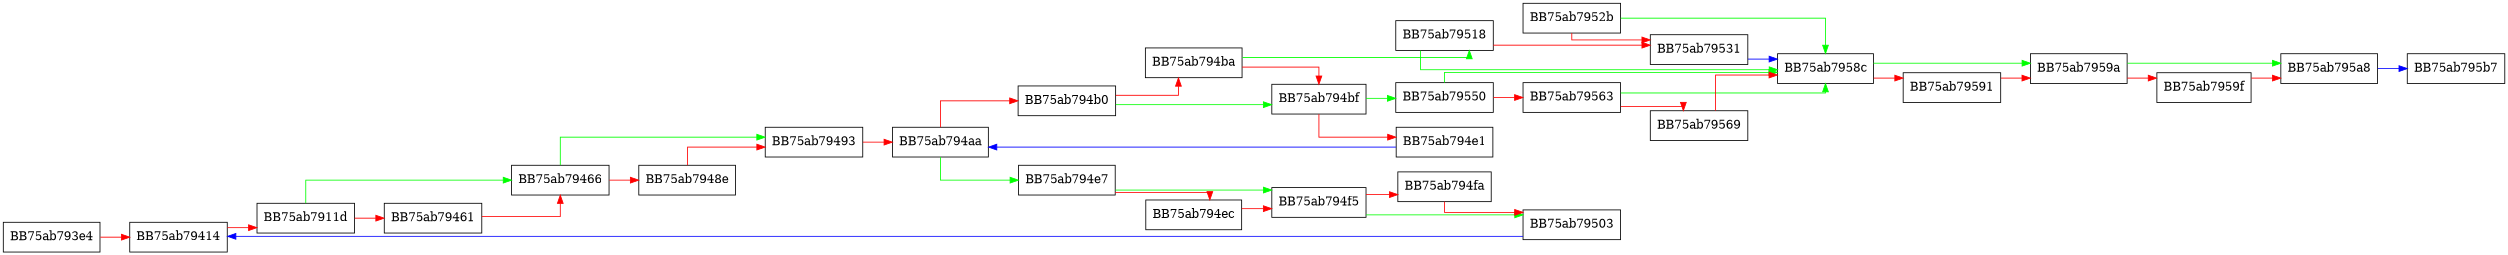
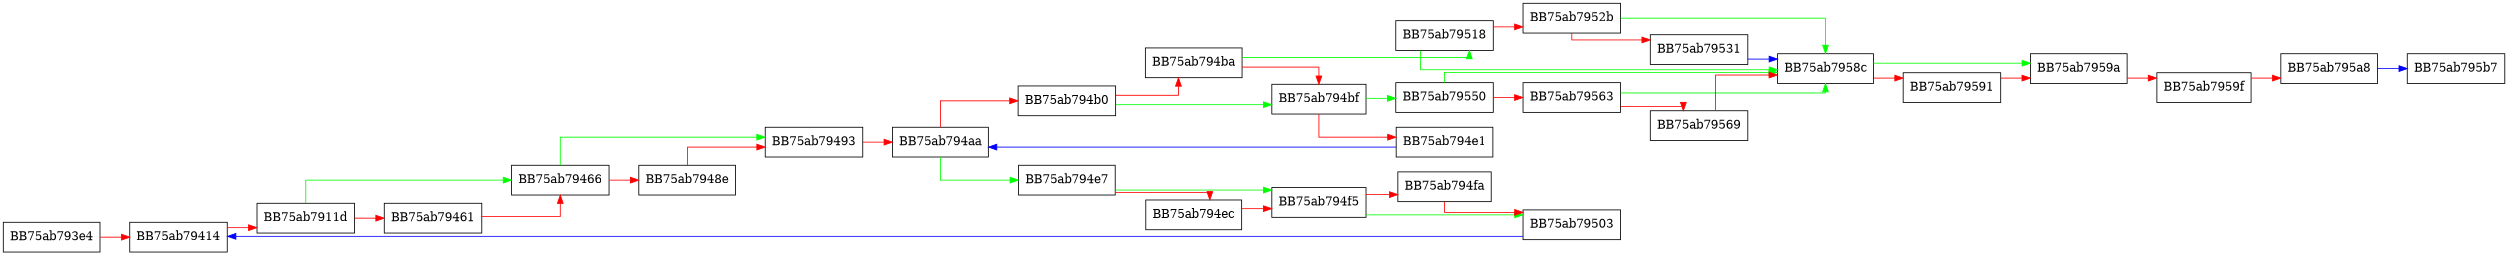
  digraph {
    rankdir=LR
    splines=ortho
    node [shape=box]
    edge [color=red]
    BB75ab793e4
    BB75ab79414
    n3 [label=BB75ab7911d]
    BB75ab79466
    BB75ab79461
    BB75ab79493
    BB75ab7948e
    BB75ab794aa
    BB75ab794e7
    BB75ab794b0
    BB75ab794f5
    BB75ab794ec
    BB75ab794bf
    BB75ab794ba
    BB75ab79503
    BB75ab794fa
    BB75ab79550
    BB75ab794e1
    BB75ab79518
    BB75ab7958c
    BB75ab79563
    BB75ab7952b
    BB75ab7959a
    BB75ab79591
    BB75ab79531
    BB75ab79569
    BB75ab795a8
    BB75ab7959f
    BB75ab795b7
    BB75ab793e4 -> BB75ab79414
    BB75ab79414 -> n3
    n3 -> BB75ab79466 [color=green]
    n3 -> BB75ab79461
    BB75ab79466 -> BB75ab79493 [color=green]
    BB75ab79466 -> BB75ab7948e
    BB75ab79461 -> BB75ab79466
    BB75ab79493 -> BB75ab794aa
    BB75ab7948e -> BB75ab79493
    BB75ab794aa -> BB75ab794e7 [color=green]
    BB75ab794aa -> BB75ab794b0
    BB75ab794e7 -> BB75ab794f5 [color=green]
    BB75ab794e7 -> BB75ab794ec
    BB75ab794b0 -> BB75ab794bf [color=green]
    BB75ab794b0 -> BB75ab794ba
    BB75ab794f5 -> BB75ab79503 [color=green]
    BB75ab794f5 -> BB75ab794fa
    BB75ab794ec -> BB75ab794f5
    BB75ab794bf -> BB75ab79550 [color=green]
    BB75ab794bf -> BB75ab794e1
    BB75ab794ba -> BB75ab794bf
    BB75ab794ba -> BB75ab79518 [color=green]
    BB75ab79503 -> BB75ab79414 [color=blue]
    BB75ab794fa -> BB75ab79503
    BB75ab79550 -> BB75ab7958c [color=green]
    BB75ab79550 -> BB75ab79563
    BB75ab794e1 -> BB75ab794aa [color=blue]
    BB75ab79518 -> BB75ab7958c [color=green]
-   BB75ab79518 -> BB75ab79531
+   BB75ab79518 -> BB75ab7952b
    BB75ab7958c -> BB75ab7959a [color=green]
    BB75ab7958c -> BB75ab79591
    BB75ab79563 -> BB75ab7958c [color=green]
    BB75ab79563 -> BB75ab79569
    BB75ab7952b -> BB75ab7958c [color=green]
    BB75ab7952b -> BB75ab79531
-   BB75ab7959a -> BB75ab795a8 [color=green]
    BB75ab7959a -> BB75ab7959f
    BB75ab79591 -> BB75ab7959a
    BB75ab79531 -> BB75ab7958c [color=blue]
    BB75ab79569 -> BB75ab7958c
    BB75ab795a8 -> BB75ab795b7 [color=blue]
    BB75ab7959f -> BB75ab795a8
  }
